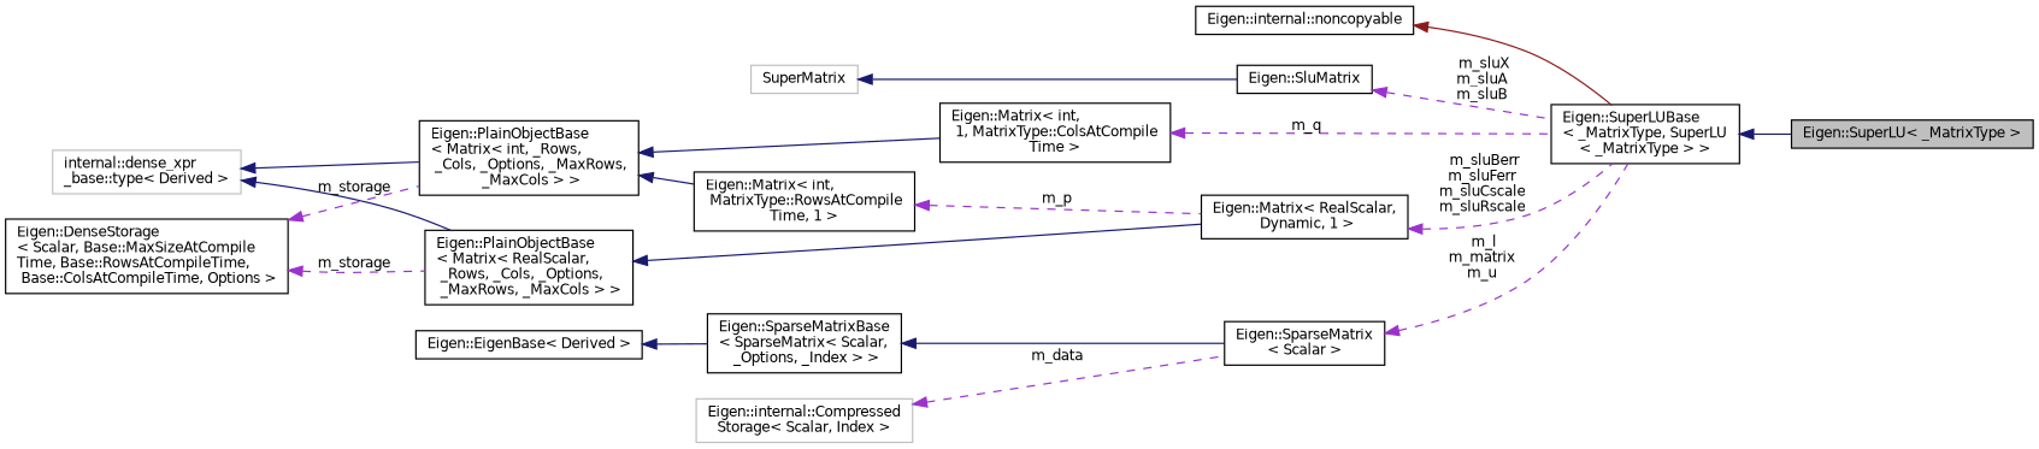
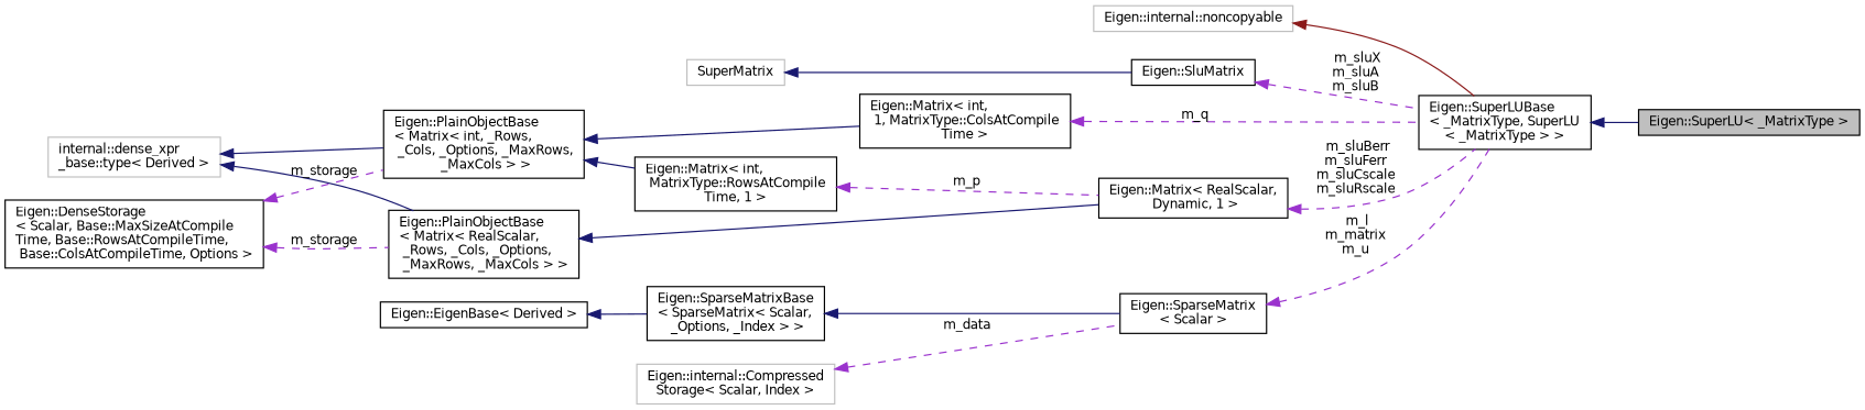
  digraph {
    rankdir=LR
    node [color=black fillcolor=white fontname=Helvetica fontsize=10 shape=record style=filled]
    edge [color=midnightblue dir=back fontname=Helvetica fontsize=10 labelfontname=Helvetica labelfontsize=10 style=solid]
    n1 [fillcolor=grey75 fontcolor=black height=0.2 label="Eigen::SuperLU\< _MatrixType \>" width=0.4]
    n2 [height=0.2 label="Eigen::SuperLUBase\l\< _MatrixType, SuperLU\l\< _MatrixType \> \>" width=0.4]
-   n3 [height=0.2 label="Eigen::internal::noncopyable" width=0.4]
+   n3 [color=grey75 height=0.2 label="Eigen::internal::noncopyable" width=0.4]
    n4 [height=0.2 label="Eigen::SluMatrix" width=0.4]
    n5 [color=grey75 height=0.2 label=SuperMatrix width=0.4]
    n6 [height=0.2 label="Eigen::Matrix\< int,\l MatrixType::RowsAtCompile\lTime, 1 \>" width=0.4]
    n7 [height=0.2 label="Eigen::Matrix\< RealScalar,\l Dynamic, 1 \>" width=0.4]
    n8 [height=0.2 label="Eigen::PlainObjectBase\l\< Matrix\< int, _Rows,\l _Cols, _Options, _MaxRows,\l _MaxCols \> \>" width=0.4]
    n9 [height=0.2 label="Eigen::Matrix\< int,\l 1, MatrixType::ColsAtCompile\lTime \>" width=0.4]
    n10 [color=grey75 height=0.2 label="internal::dense_xpr\l_base::type\< Derived \>" width=0.4]
    n11 [height=0.2 label="Eigen::PlainObjectBase\l\< Matrix\< RealScalar,\l _Rows, _Cols, _Options,\l _MaxRows, _MaxCols \> \>" width=0.4]
    n12 [height=0.2 label="Eigen::DenseStorage\l\< Scalar, Base::MaxSizeAtCompile\lTime, Base::RowsAtCompileTime,\l Base::ColsAtCompileTime, Options \>" width=0.4]
    n13 [height=0.2 label="Eigen::SparseMatrix\l\< Scalar \>" width=0.4]
    n14 [height=0.2 label="Eigen::SparseMatrixBase\l\< SparseMatrix\< Scalar,\l _Options, _Index \> \>" width=0.4]
    n15 [height=0.2 label="Eigen::EigenBase\< Derived \>" width=0.4]
    n16 [color=grey75 height=0.2 label="Eigen::internal::Compressed\lStorage\< Scalar, Index \>" width=0.4]
    n2 -> n1
    n3 -> n2 [color=firebrick4]
    n4 -> n2 [color=darkorchid3 label=" m_sluX\nm_sluA\nm_sluB" style=dashed]
    n5 -> n4
    n6 -> n7 [color=darkorchid3 label=" m_p" style=dashed]
    n7 -> n2 [color=darkorchid3 label=" m_sluBerr\nm_sluFerr\nm_sluCscale\nm_sluRscale" style=dashed]
    n8 -> n6
    n8 -> n9
    n9 -> n2 [color=darkorchid3 label=" m_q" style=dashed]
    n10 -> n8
    n10 -> n11
    n11 -> n7
    n12 -> n8 [color=darkorchid3 label=" m_storage" style=dashed]
    n12 -> n11 [color=darkorchid3 label=" m_storage" style=dashed]
    n13 -> n2 [color=darkorchid3 label=" m_l\nm_matrix\nm_u" style=dashed]
    n14 -> n13
    n15 -> n14
    n16 -> n13 [color=darkorchid3 label=" m_data" style=dashed]
  }
